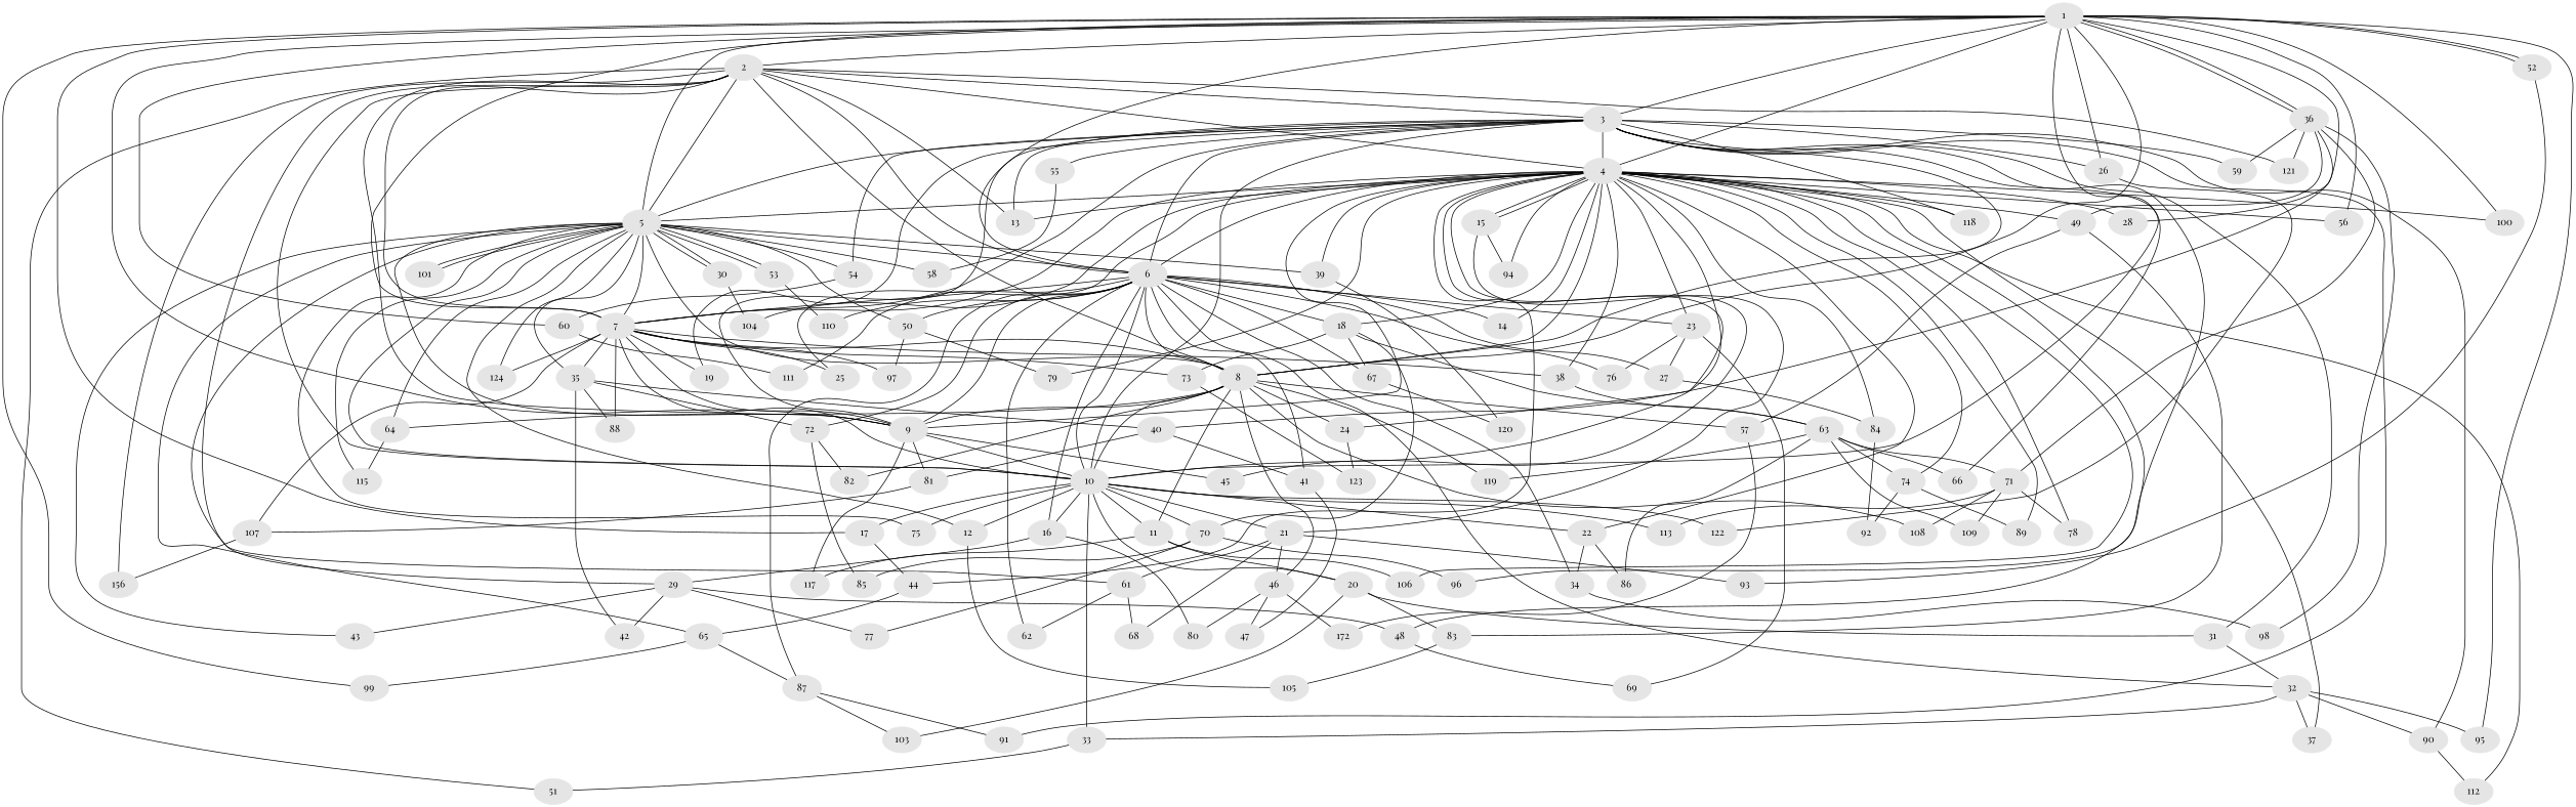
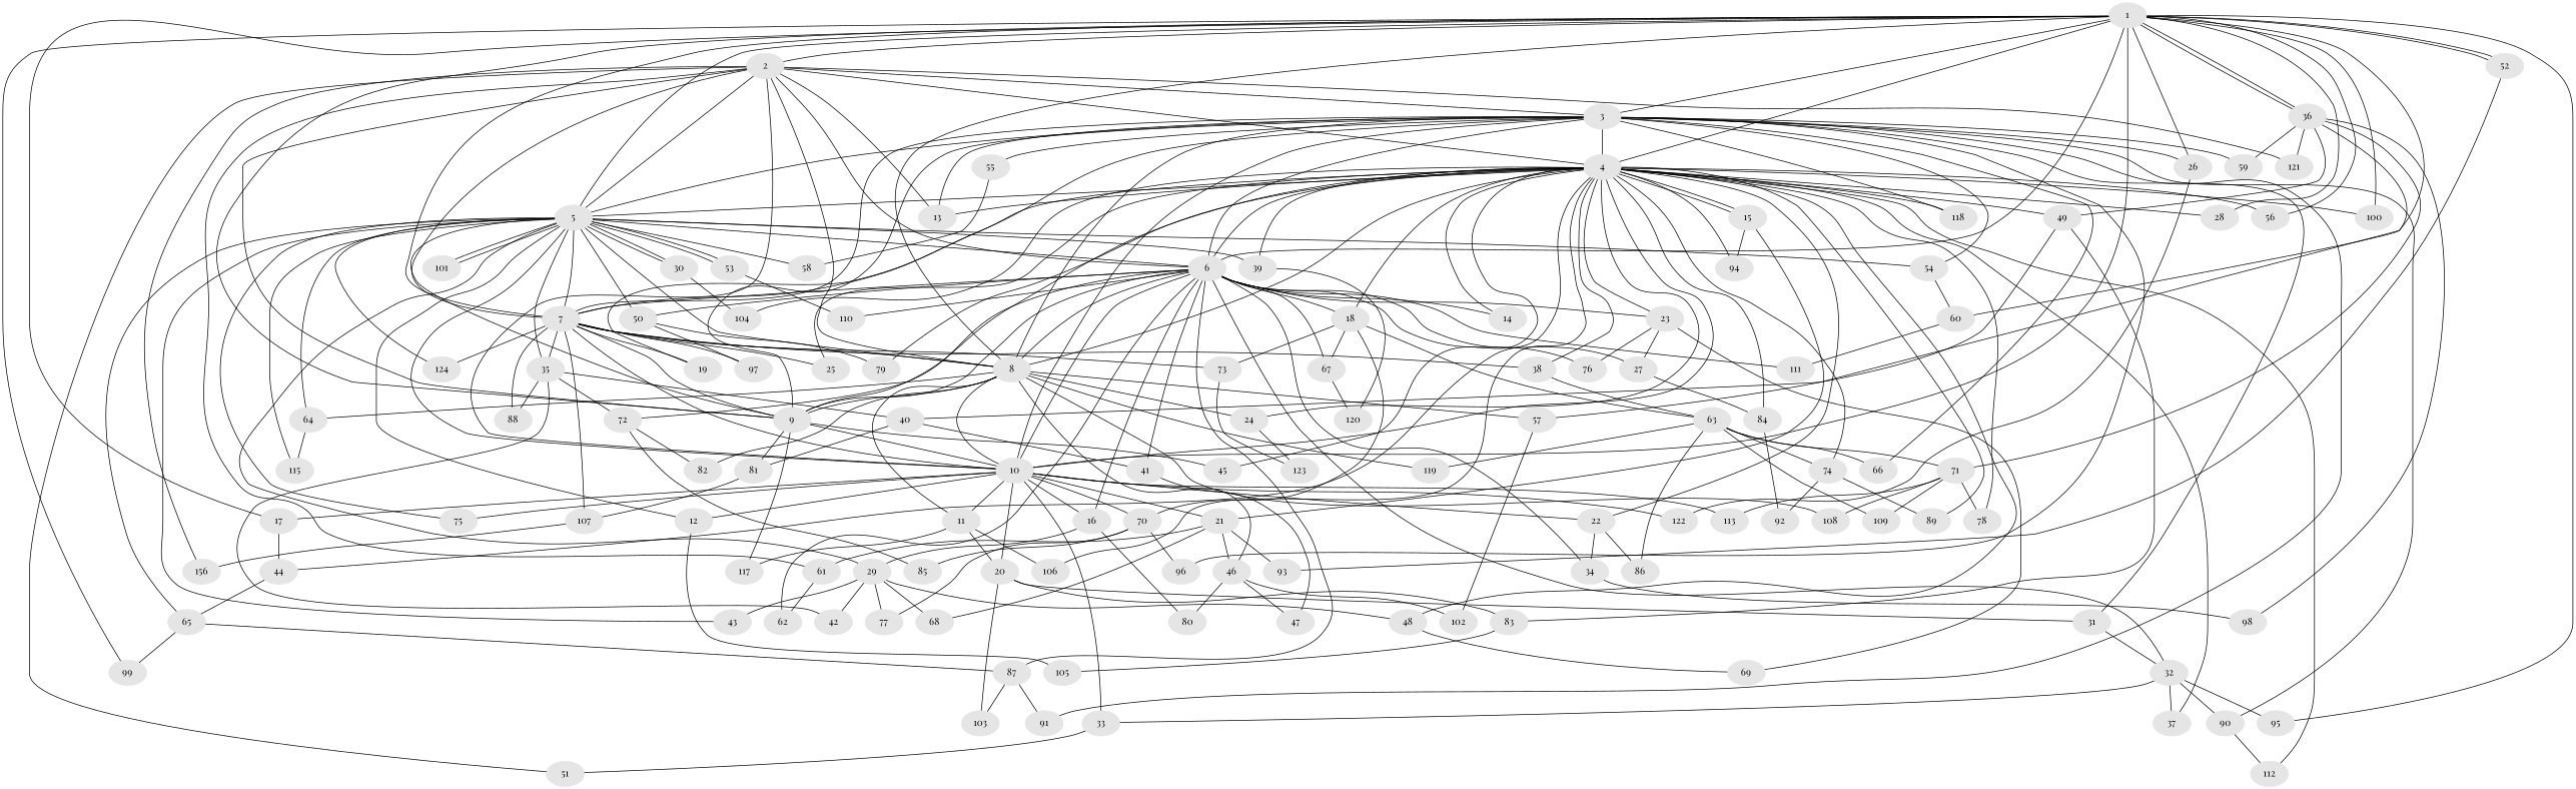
  graph {
    fontname="Playfair Display"
    node [color=gray90 fontname="Playfair Display" style=filled]
    edge [fontname="Playfair Display"]
    1
    2
    3
    4
    5
    6
    7
    8
    9
    10
    17
    26
    28
    36
    52
    56
    60
    95
    99
    100
    13
    51
    61
    n24 [label=156]
    121
    19
    31
    54
    55
    59
    66
    90
    91
    96
    118
    14
    15
    18
    22
    23
    24
    25
    37
    38
    39
    44
    45
    48
    49
    74
    78
    79
    84
    89
    94
    104
    106
    112
    12
    29
    30
    35
    43
    50
    53
    58
    64
    65
    75
    101
    115
    124
    16
    27
    32
    34
    41
    62
    67
    72
    76
    87
    110
    111
    73
    88
    97
    107
    11
    46
    57
    82
    108
    119
    81
    117
    20
    21
    33
    70
    113
    122
    98
    40
    71
    93
    63
    86
    69
    123
    120
    83
    92
    105
    68
    42
    77
    80
    47
    85
    103
-   102 [label=172]
+   102
    109
    1 -- 2
    1 -- 3
    1 -- 4
    1 -- 5
    1 -- 6
    1 -- 7
    1 -- 8
    1 -- 9
    1 -- 10
    1 -- 17
    1 -- 26
    1 -- 28
    1 -- 36
    1 -- 36
    1 -- 52
    1 -- 52
    1 -- 56
    1 -- 60
    1 -- 95
    1 -- 99
    1 -- 100
    2 -- 3
    2 -- 4
    2 -- 5
    2 -- 6
    2 -- 7
    2 -- 8
    2 -- 9
    2 -- 10
    2 -- 13
    2 -- 51
    2 -- 61
    2 -- n24
    2 -- 121
    3 -- 4
    3 -- 5
    3 -- 6
    3 -- 7
    3 -- 8
    3 -- 9
    3 -- 10
    3 -- 26
    3 -- 13
    3 -- 19
    3 -- 31
    3 -- 54
    3 -- 55
    3 -- 59
    3 -- 66
    3 -- 90
    3 -- 91
    3 -- 96
    3 -- 118
    4 -- 5
    4 -- 6
    4 -- 7
    4 -- 8
    4 -- 9
    4 -- 10
    4 -- 28
    4 -- 56
    4 -- 100
    4 -- 13
    4 -- 118
    4 -- 14
    4 -- 15
    4 -- 15
    4 -- 18
    4 -- 22
    4 -- 23
    4 -- 24
    4 -- 25
    4 -- 37
    4 -- 38
    4 -- 39
    4 -- 44
    4 -- 45
    4 -- 48
    4 -- 49
    4 -- 74
    4 -- 78
    4 -- 79
    4 -- 84
    4 -- 89
    4 -- 94
    4 -- 104
    4 -- 106
    4 -- 112
    5 -- 6
    5 -- 7
    5 -- 8
    5 -- 9
    5 -- 10
    5 -- 54
    5 -- 39
    5 -- 12
    5 -- 29
    5 -- 30
    5 -- 30
    5 -- 35
    5 -- 43
    5 -- 50
    5 -- 53
    5 -- 53
    5 -- 58
    5 -- 64
    5 -- 65
    5 -- 75
    5 -- 101
    5 -- 101
    5 -- 115
    5 -- 124
    6 -- 7
    6 -- 8
    6 -- 9
    6 -- 10
    6 -- 14
    6 -- 18
    6 -- 23
    6 -- 50
    6 -- 16
    6 -- 27
    6 -- 32
    6 -- 34
    6 -- 41
    6 -- 62
    6 -- 67
    6 -- 72
    6 -- 76
    6 -- 87
    6 -- 110
    6 -- 111
    7 -- 8
    7 -- 9
    7 -- 10
    7 -- 19
    7 -- 25
    7 -- 38
    7 -- 35
    7 -- 124
    7 -- 73
    7 -- 88
    7 -- 97
    7 -- 107
    8 -- 9
    8 -- 10
    8 -- 24
    8 -- 64
    8 -- 11
    8 -- 46
    8 -- 57
    8 -- 82
    8 -- 108
    8 -- 119
    9 -- 10
    9 -- 45
    9 -- 81
    9 -- 117
    10 -- 17
    10 -- 22
    10 -- 12
    10 -- 75
    10 -- 16
    10 -- 11
    10 -- 20
    10 -- 21
    10 -- 33
    10 -- 70
    10 -- 113
    10 -- 122
    17 -- 44
    26 -- 122
    36 -- 121
    36 -- 59
    36 -- 49
    36 -- 98
    36 -- 40
    36 -- 71
    52 -- 93
    60 -- 111
    61 -- 62
    31 -- 32
    54 -- 60
    55 -- 58
    90 -- 112
    15 -- 94
    15 -- 21
    18 -- 67
    18 -- 73
    18 -- 70
    18 -- 63
    22 -- 34
    22 -- 86
    23 -- 27
    23 -- 76
    23 -- 69
    24 -- 123
    38 -- 63
    39 -- 120
    44 -- 65
    48 -- 69
    49 -- 57
    49 -- 83
    74 -- 89
    74 -- 92
    84 -- 92
    12 -- 105
    29 -- 48
    29 -- 43
-   61 -- 68
+   29 -- 68
    29 -- 42
    29 -- 77
    30 -- 104
    35 -- 72
    35 -- 88
    35 -- 40
    35 -- 42
    50 -- 79
    50 -- 97
    53 -- 110
    64 -- 115
    65 -- 99
    65 -- 87
    16 -- 29
    16 -- 80
    27 -- 84
    32 -- 95
    32 -- 90
    32 -- 37
    32 -- 33
    34 -- 98
    41 -- 47
    67 -- 120
    72 -- 82
    72 -- 85
    87 -- 91
    87 -- 103
    73 -- 123
    107 -- n24
    11 -- 106
    11 -- 117
    11 -- 20
    46 -- 80
    46 -- 47
    46 -- 102
    57 -- 102
    81 -- 107
    20 -- 31
    20 -- 83
    20 -- 103
    21 -- 61
    21 -- 46
    21 -- 93
    21 -- 68
    33 -- 51
    70 -- 96
    70 -- 77
    70 -- 85
    40 -- 41
    40 -- 81
    71 -- 78
    71 -- 108
    71 -- 113
    71 -- 109
    63 -- 66
    63 -- 74
    63 -- 119
    63 -- 71
    63 -- 86
    63 -- 109
    83 -- 105
  }
